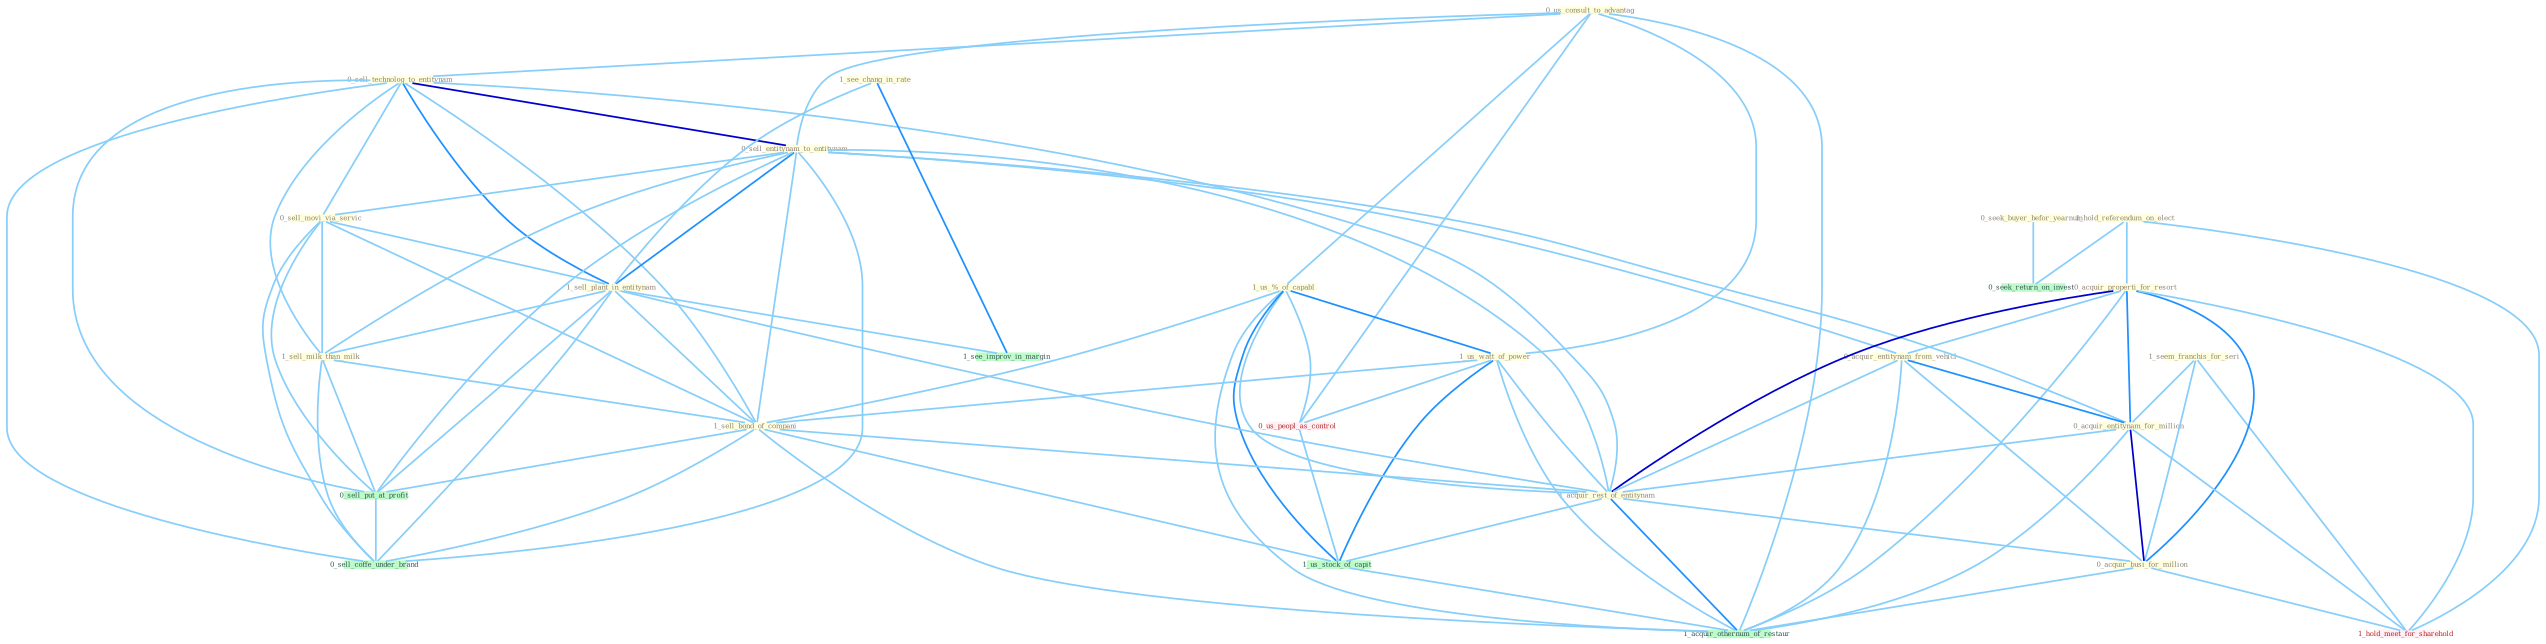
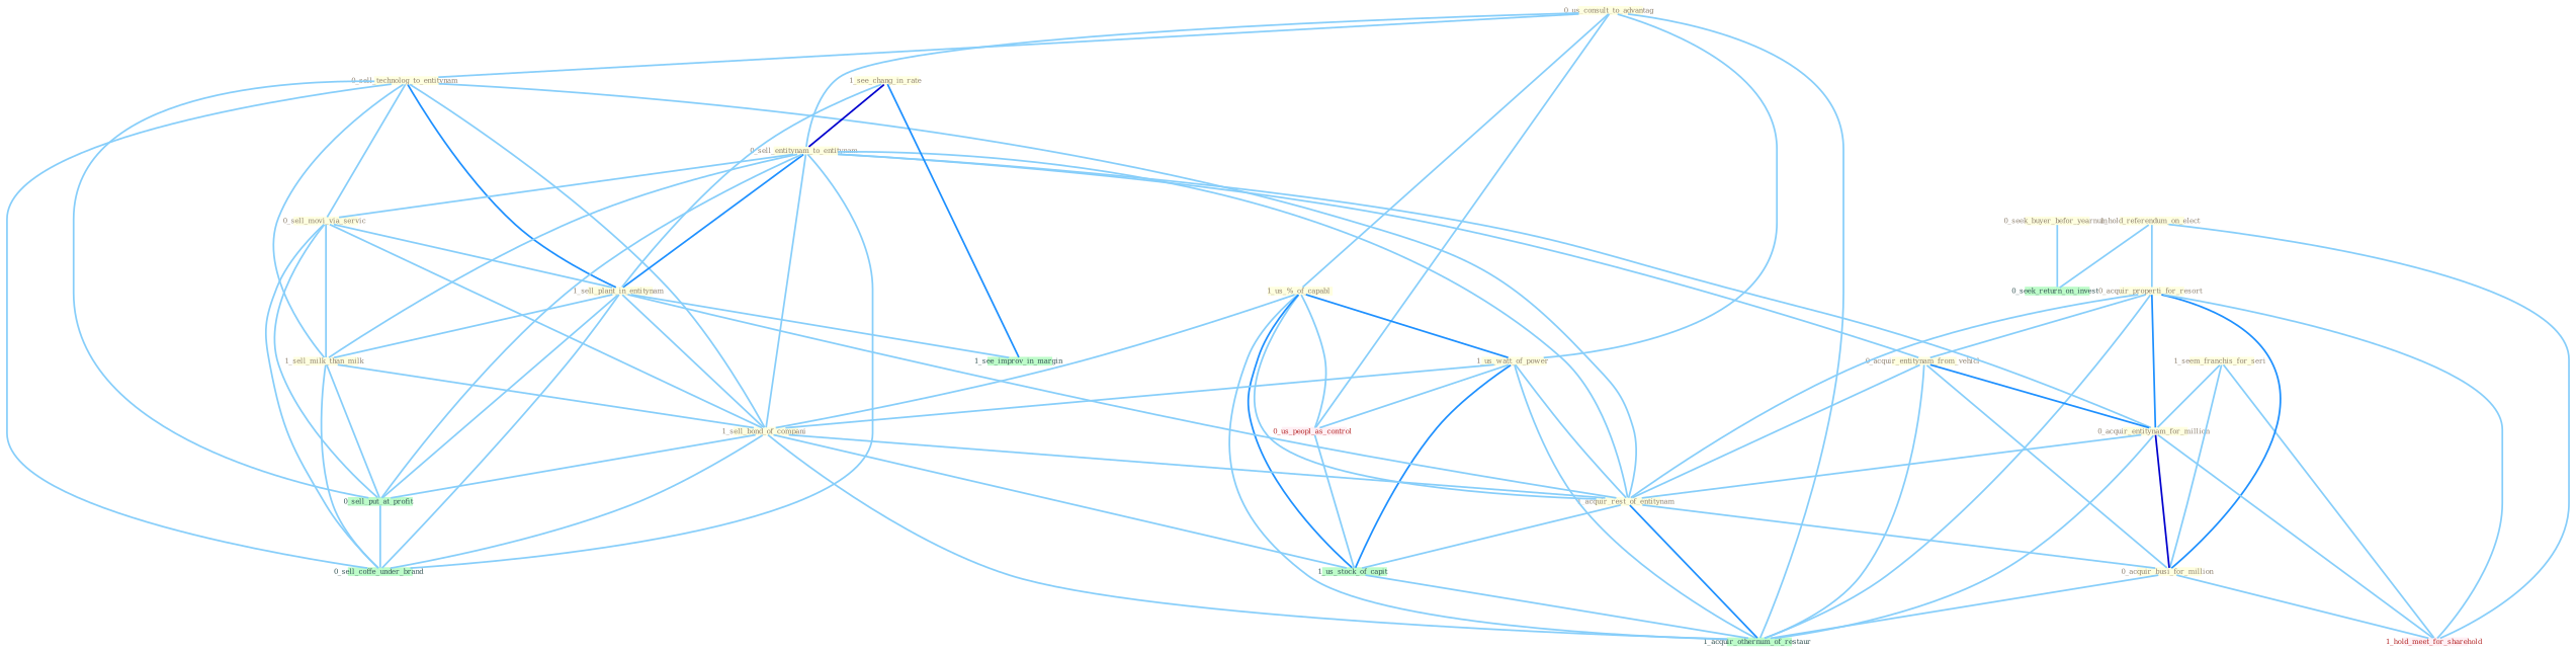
  graph {
    node [color="#ffffe0" fixedsize=true fontcolor="#8b7d6b" fontsize=4 shape=polygon style=filled]
    edge [color="#87cefa" w=1]
    "0_us_consult_to_advantag " [height=.06 width=.5]
    "0_sell_technolog_to_entitynam " [height=.06 width=.5]
    "0_seek_buyer_befor_yearnum " [height=.06 width=.5]
    "0_sell_entitynam_to_entitynam " [height=.06 width=.5]
    "1_seem_franchis_for_seri " [height=.06 width=.5]
    "1_us_%_of_capabl " [height=.06 width=.5]
    "1_us_watt_of_power " [height=.06 width=.5]
    "0_sell_movi_via_servic " [height=.06 width=.5]
    "0_acquir_properti_for_resort " [height=.06 width=.5]
    "1_see_chang_in_rate " [height=.06 width=.5]
    "1_sell_plant_in_entitynam " [height=.06 width=.5]
    "1_sell_milk_than_milk " [height=.06 width=.5]
    "1_sell_bond_of_compani " [height=.06 width=.5]
    "0_acquir_entitynam_from_vehicl " [height=.06 width=.5]
    "0_acquir_entitynam_for_million " [height=.06 width=.5]
    "1_hold_referendum_on_elect " [height=.06 width=.5]
    "1_acquir_rest_of_entitynam " [height=.06 width=.5]
    "0_acquir_busi_for_million " [height=.06 width=.5]
    "0_us_peopl_as_control " [color="#fff0f5" fontcolor="#b22222" height=.06 width=.5]
    "1_hold_meet_for_sharehold " [color="#fff0f5" fontcolor="#b22222" height=.06 width=.5]
    "1_acquir_othernum_of_restaur " [color="#BDFCC9" fontcolor="#2f4f4f" height=.06 width=.5]
    "0_sell_put_at_profit " [color="#BDFCC9" fontcolor="#2f4f4f" height=.06 width=.5]
    "0_sell_coffe_under_brand " [color="#BDFCC9" fontcolor="#2f4f4f" height=.06 width=.5]
    "0_seek_return_on_invest " [color="#BDFCC9" fontcolor="#2f4f4f" height=.06 width=.5]
    "1_us_stock_of_capit " [color="#BDFCC9" fontcolor="#2f4f4f" height=.06 width=.5]
    "1_see_improv_in_margin " [color="#BDFCC9" fontcolor="#2f4f4f" height=.06 width=.5]
    subgraph sub_1 {
      "0_us_consult_to_advantag "
      "0_sell_technolog_to_entitynam "
      "0_seek_buyer_befor_yearnum "
      "0_sell_entitynam_to_entitynam "
      "1_seem_franchis_for_seri "
      "1_us_%_of_capabl "
      "1_us_watt_of_power "
      "0_sell_movi_via_servic "
      "0_acquir_properti_for_resort "
      "1_see_chang_in_rate "
      "1_sell_plant_in_entitynam "
      "1_sell_milk_than_milk "
      "1_sell_bond_of_compani "
      "0_acquir_entitynam_from_vehicl "
      "0_acquir_entitynam_for_million "
      "1_hold_referendum_on_elect "
      "1_acquir_rest_of_entitynam "
      "0_acquir_busi_for_million "
    }
    subgraph sub_2 {
      "0_us_peopl_as_control "
      "1_hold_meet_for_sharehold "
    }
    "0_us_consult_to_advantag " -- "0_sell_technolog_to_entitynam "
    "0_us_consult_to_advantag " -- "0_sell_entitynam_to_entitynam "
    "0_us_consult_to_advantag " -- "1_us_%_of_capabl "
    "0_us_consult_to_advantag " -- "1_us_watt_of_power "
    "0_us_consult_to_advantag " -- "0_us_peopl_as_control "
    "0_us_consult_to_advantag " -- "1_acquir_othernum_of_restaur "
-   "0_sell_technolog_to_entitynam " -- "0_sell_entitynam_to_entitynam " [color="#0000cd" w=3]
+   "1_see_chang_in_rate " -- "0_sell_entitynam_to_entitynam " [color="#0000cd" w=3]
    "0_sell_technolog_to_entitynam " -- "0_sell_movi_via_servic "
    "0_sell_technolog_to_entitynam " -- "1_sell_plant_in_entitynam " [color="#1e90ff" w=2]
    "0_sell_technolog_to_entitynam " -- "1_sell_milk_than_milk "
    "0_sell_technolog_to_entitynam " -- "1_sell_bond_of_compani "
    "0_sell_technolog_to_entitynam " -- "1_acquir_rest_of_entitynam "
    "0_sell_technolog_to_entitynam " -- "0_sell_put_at_profit "
    "0_sell_technolog_to_entitynam " -- "0_sell_coffe_under_brand "
    "0_seek_buyer_befor_yearnum " -- "0_seek_return_on_invest "
    "0_sell_entitynam_to_entitynam " -- "0_sell_movi_via_servic "
    "0_sell_entitynam_to_entitynam " -- "1_sell_plant_in_entitynam " [color="#1e90ff" w=2]
    "0_sell_entitynam_to_entitynam " -- "1_sell_milk_than_milk "
    "0_sell_entitynam_to_entitynam " -- "1_sell_bond_of_compani "
    "0_sell_entitynam_to_entitynam " -- "0_acquir_entitynam_from_vehicl "
    "0_sell_entitynam_to_entitynam " -- "0_acquir_entitynam_for_million "
    "0_sell_entitynam_to_entitynam " -- "1_acquir_rest_of_entitynam "
    "0_sell_entitynam_to_entitynam " -- "0_sell_put_at_profit "
    "0_sell_entitynam_to_entitynam " -- "0_sell_coffe_under_brand "
    "1_seem_franchis_for_seri " -- "0_acquir_entitynam_for_million "
    "1_seem_franchis_for_seri " -- "0_acquir_busi_for_million "
    "1_seem_franchis_for_seri " -- "1_hold_meet_for_sharehold "
    "1_us_%_of_capabl " -- "1_us_watt_of_power " [color="#1e90ff" w=2]
    "1_us_%_of_capabl " -- "1_sell_bond_of_compani "
    "1_us_%_of_capabl " -- "1_acquir_rest_of_entitynam "
    "1_us_%_of_capabl " -- "0_us_peopl_as_control "
    "1_us_%_of_capabl " -- "1_acquir_othernum_of_restaur "
    "1_us_%_of_capabl " -- "1_us_stock_of_capit " [color="#1e90ff" w=2]
    "1_us_watt_of_power " -- "1_sell_bond_of_compani "
    "1_us_watt_of_power " -- "1_acquir_rest_of_entitynam "
    "1_us_watt_of_power " -- "0_us_peopl_as_control "
    "1_us_watt_of_power " -- "1_acquir_othernum_of_restaur "
    "1_us_watt_of_power " -- "1_us_stock_of_capit " [color="#1e90ff" w=2]
    "0_sell_movi_via_servic " -- "1_sell_plant_in_entitynam "
    "0_sell_movi_via_servic " -- "1_sell_milk_than_milk "
    "0_sell_movi_via_servic " -- "1_sell_bond_of_compani "
    "0_sell_movi_via_servic " -- "0_sell_put_at_profit "
    "0_sell_movi_via_servic " -- "0_sell_coffe_under_brand "
    "0_acquir_properti_for_resort " -- "0_acquir_entitynam_from_vehicl "
    "0_acquir_properti_for_resort " -- "0_acquir_entitynam_for_million " [color="#1e90ff" w=2]
-   "0_acquir_properti_for_resort " -- "1_acquir_rest_of_entitynam " [color="#0000cd"]
+   "0_acquir_properti_for_resort " -- "1_acquir_rest_of_entitynam "
    "0_acquir_properti_for_resort " -- "0_acquir_busi_for_million " [color="#1e90ff" w=2]
    "0_acquir_properti_for_resort " -- "1_hold_meet_for_sharehold "
    "0_acquir_properti_for_resort " -- "1_acquir_othernum_of_restaur "
    "1_see_chang_in_rate " -- "1_sell_plant_in_entitynam "
    "1_see_chang_in_rate " -- "1_see_improv_in_margin " [color="#1e90ff" w=2]
    "1_sell_plant_in_entitynam " -- "1_sell_milk_than_milk "
    "1_sell_plant_in_entitynam " -- "1_sell_bond_of_compani "
    "1_sell_plant_in_entitynam " -- "1_acquir_rest_of_entitynam "
    "1_sell_plant_in_entitynam " -- "0_sell_put_at_profit "
    "1_sell_plant_in_entitynam " -- "0_sell_coffe_under_brand "
    "1_sell_plant_in_entitynam " -- "1_see_improv_in_margin "
    "1_sell_milk_than_milk " -- "1_sell_bond_of_compani "
    "1_sell_milk_than_milk " -- "0_sell_put_at_profit "
    "1_sell_milk_than_milk " -- "0_sell_coffe_under_brand "
    "1_sell_bond_of_compani " -- "1_acquir_rest_of_entitynam "
    "1_sell_bond_of_compani " -- "1_acquir_othernum_of_restaur "
    "1_sell_bond_of_compani " -- "0_sell_put_at_profit "
    "1_sell_bond_of_compani " -- "0_sell_coffe_under_brand "
    "1_sell_bond_of_compani " -- "1_us_stock_of_capit "
    "0_acquir_entitynam_from_vehicl " -- "0_acquir_entitynam_for_million " [color="#1e90ff" w=2]
    "0_acquir_entitynam_from_vehicl " -- "1_acquir_rest_of_entitynam "
    "0_acquir_entitynam_from_vehicl " -- "0_acquir_busi_for_million "
    "0_acquir_entitynam_from_vehicl " -- "1_acquir_othernum_of_restaur "
    "0_acquir_entitynam_for_million " -- "1_acquir_rest_of_entitynam "
    "0_acquir_entitynam_for_million " -- "0_acquir_busi_for_million " [color="#0000cd" w=3]
    "0_acquir_entitynam_for_million " -- "1_hold_meet_for_sharehold "
    "0_acquir_entitynam_for_million " -- "1_acquir_othernum_of_restaur "
    "1_hold_referendum_on_elect " -- "0_acquir_properti_for_resort "
    "1_hold_referendum_on_elect " -- "1_hold_meet_for_sharehold "
    "1_hold_referendum_on_elect " -- "0_seek_return_on_invest "
    "1_acquir_rest_of_entitynam " -- "0_acquir_busi_for_million "
    "1_acquir_rest_of_entitynam " -- "1_acquir_othernum_of_restaur " [color="#1e90ff" w=2]
    "1_acquir_rest_of_entitynam " -- "1_us_stock_of_capit "
    "0_acquir_busi_for_million " -- "1_hold_meet_for_sharehold "
    "0_acquir_busi_for_million " -- "1_acquir_othernum_of_restaur "
    "0_us_peopl_as_control " -- "1_us_stock_of_capit "
    "0_sell_put_at_profit " -- "0_sell_coffe_under_brand "
    "1_us_stock_of_capit " -- "1_acquir_othernum_of_restaur "
  }
